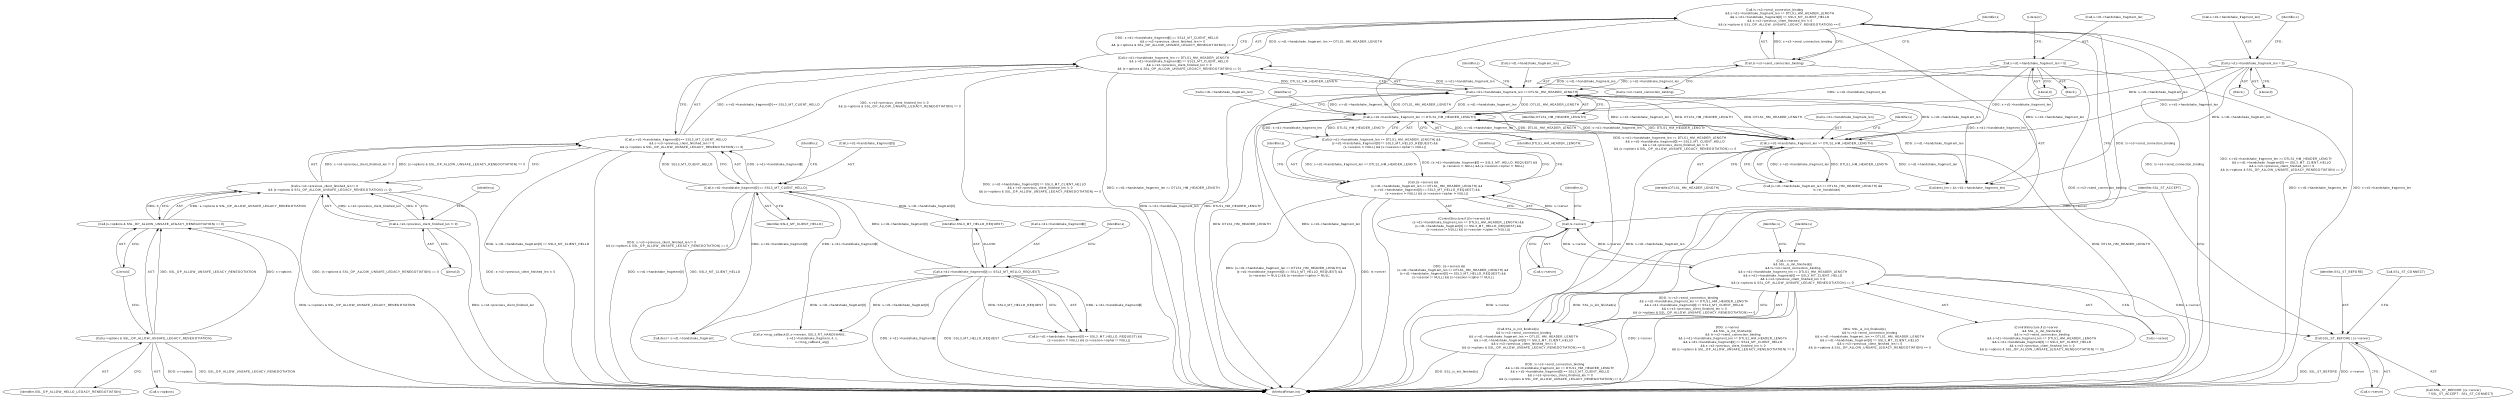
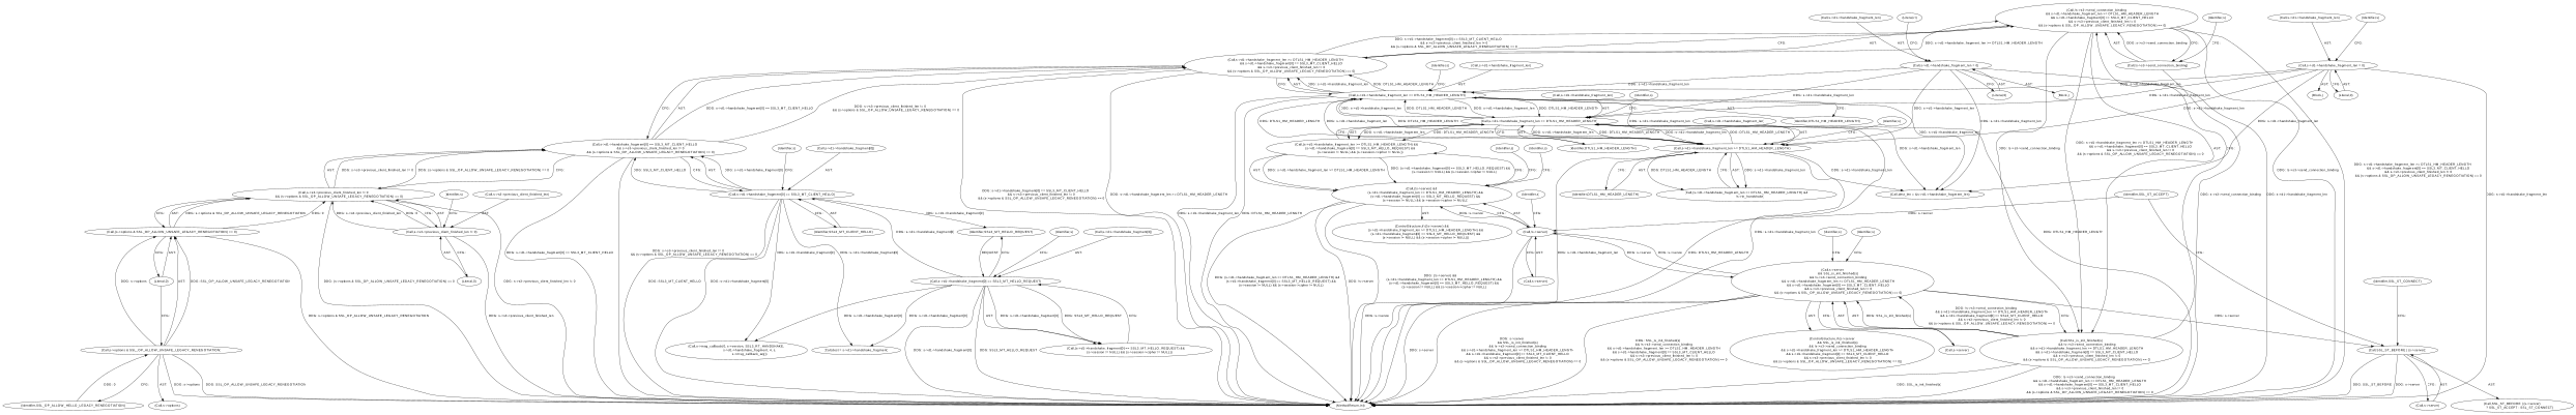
  digraph {
    fontname="Liberation Sans"
    node [fontname="Liberation Sans"]
    edge [fontname="Liberation Sans"]
    n1 [label="(Call,!s->s3->send_connection_binding\n            && s->d1->handshake_fragment_len >= DTLS1_HM_HEADER_LENGTH\n            && s->d1->handshake_fragment[0] == SSL3_MT_CLIENT_HELLO\n            && s->s3->previous_client_finished_len != 0\n            && (s->options & SSL_OP_ALLOW_UNSAFE_LEGACY_RENEGOTIATION) == 0)"]
    n2 [label="(Call,!s->s3->send_connection_binding)"]
    n3 [label="(Call,s->d1->handshake_fragment_len >= DTLS1_HM_HEADER_LENGTH\n            && s->d1->handshake_fragment[0] == SSL3_MT_CLIENT_HELLO\n            && s->s3->previous_client_finished_len != 0\n            && (s->options & SSL_OP_ALLOW_UNSAFE_LEGACY_RENEGOTIATION) == 0)"]
    n4 [label="(Call,SSL_is_init_finished(s)\n            && !s->s3->send_connection_binding\n            && s->d1->handshake_fragment_len >= DTLS1_HM_HEADER_LENGTH\n            && s->d1->handshake_fragment[0] == SSL3_MT_CLIENT_HELLO\n            && s->s3->previous_client_finished_len != 0\n            && (s->options & SSL_OP_ALLOW_UNSAFE_LEGACY_RENEGOTIATION) == 0)"]
    n5 [label="(MethodReturn,int)"]
-   n6 [label="(Call,s->s3->send_connection_binding)"]
    n7 [label="(Call,s->d1->handshake_fragment_len >= DTLS1_HM_HEADER_LENGTH)"]
    n8 [label="(Call,s->d1->handshake_fragment[0] == SSL3_MT_CLIENT_HELLO\n            && s->s3->previous_client_finished_len != 0\n            && (s->options & SSL_OP_ALLOW_UNSAFE_LEGACY_RENEGOTIATION) == 0)"]
    n9 [label="(Call,s->server\n            && SSL_is_init_finished(s)\n            && !s->s3->send_connection_binding\n            && s->d1->handshake_fragment_len >= DTLS1_HM_HEADER_LENGTH\n            && s->d1->handshake_fragment[0] == SSL3_MT_CLIENT_HELLO\n            && s->s3->previous_client_finished_len != 0\n            && (s->options & SSL_OP_ALLOW_UNSAFE_LEGACY_RENEGOTIATION) == 0)"]
    n10 [label="(Call,s->d1->handshake_fragment_len >= DTLS1_HM_HEADER_LENGTH)"]
    n11 [label="(Call,s->d1->handshake_fragment_len >= DTLS1_HM_HEADER_LENGTH)"]
    n12 [label="(Identifier,DTLS1_HM_HEADER_LENGTH)"]
    n13 [label="(Call,dest_len = &s->d1->handshake_fragment_len)"]
    n14 [label="(Call,s->d1->handshake_fragment[0] == SSL3_MT_CLIENT_HELLO)"]
    n15 [label="(Call,s->s3->previous_client_finished_len != 0\n            && (s->options & SSL_OP_ALLOW_UNSAFE_LEGACY_RENEGOTIATION) == 0)"]
    n16 [label="(Identifier,DTLS1_HM_HEADER_LENGTH)"]
    n17 [label="(Call,(s->d1->handshake_fragment_len >= DTLS1_HM_HEADER_LENGTH) &&\n        (s->d1->handshake_fragment[0] == SSL3_MT_HELLO_REQUEST) &&\n        (s->session != NULL) && (s->session->cipher != NULL))"]
    n18 [label="(Identifier,DTLS1_HM_HEADER_LENGTH)"]
    n19 [label="(Call,(s->d1->handshake_fragment_len >= DTLS1_HM_HEADER_LENGTH) &&\n        !s->in_handshake)"]
    n20 [label="(Call,s->d1->handshake_fragment_len = 0)"]
    n21 [label="(Literal,0)"]
    n22 [label="(Block,)"]
    n23 [label="(Call,(!s->server) &&\n        (s->d1->handshake_fragment_len >= DTLS1_HM_HEADER_LENGTH) &&\n        (s->d1->handshake_fragment[0] == SSL3_MT_HELLO_REQUEST) &&\n        (s->session != NULL) && (s->session->cipher != NULL))"]
    n24 [label="(Call,s->d1->handshake_fragment_len = 0)"]
    n25 [label="(Block,)"]
    n26 [label="(Literal,0)"]
    n27 [label="(Identifier,SSL3_MT_CLIENT_HELLO)"]
    n28 [label="(Call,s->msg_callback(0, s->version, SSL3_RT_HANDSHAKE,\n                            s->d1->handshake_fragment, 4, s,\n                            s->msg_callback_arg))"]
    n29 [label="(Call,dest = s->d1->handshake_fragment)"]
    n30 [label="(Identifier,SSL3_MT_HELLO_REQUEST)"]
    n31 [label="(Call,s->s3->previous_client_finished_len != 0)"]
    n32 [label="(Call,(s->options & SSL_OP_ALLOW_UNSAFE_LEGACY_RENEGOTIATION) == 0)"]
    n33 [label="(Call,s->d1->handshake_fragment[0] == SSL3_MT_HELLO_REQUEST)"]
    n34 [label="(Call,(s->d1->handshake_fragment[0] == SSL3_MT_HELLO_REQUEST) &&\n        (s->session != NULL) && (s->session->cipher != NULL))"]
    n35 [label="(Literal,0)"]
    n36 [label="(Literal,0)"]
    n37 [label="(Call,s->options & SSL_OP_ALLOW_UNSAFE_LEGACY_RENEGOTIATION)"]
    n38 [label="(Identifier,SSL_OP_ALLOW_HELLO_LEGACY_RENEGOTIATION)"]
    n39 [label="(Call,s->options)"]
    n40 [label="(Call,!s->server)"]
    n41 [label="(Call,SSL_ST_BEFORE | (s->server))"]
    n42 [label="(ControlStructure,if (s->server\n            && SSL_is_init_finished(s)\n            && !s->s3->send_connection_binding\n            && s->d1->handshake_fragment_len >= DTLS1_HM_HEADER_LENGTH\n            && s->d1->handshake_fragment[0] == SSL3_MT_CLIENT_HELLO\n            && s->s3->previous_client_finished_len != 0\n            && (s->options & SSL_OP_ALLOW_UNSAFE_LEGACY_RENEGOTIATION) == 0))"]
    n43 [label="(Call,s->server)"]
    n44 [label="(Call,s->server)"]
    n45 [label="(Call,s->server)"]
    n46 [label="(Call,SSL_ST_BEFORE | (s->server)\n                ? SSL_ST_ACCEPT : SSL_ST_CONNECT)"]
    n47 [label="(ControlStructure,if ((!s->server) &&\n        (s->d1->handshake_fragment_len >= DTLS1_HM_HEADER_LENGTH) &&\n        (s->d1->handshake_fragment[0] == SSL3_MT_HELLO_REQUEST) &&\n        (s->session != NULL) && (s->session->cipher != NULL)))"]
    n48 [label="(Call,s->d1->handshake_fragment_len)"]
    n49 [label="(Call,s->d1->handshake_fragment_len)"]
    n50 [label="(Identifier,s)"]
    n51 [label="(Identifier,s)"]
    n52 [label="(Identifier,s)"]
    n53 [label="(Identifier,s)"]
+   n54 [label="(Call,s->s3->previous_client_finished_len)"]
    n55 [label="(Call,s->d1->handshake_fragment_len)"]
    n56 [label="(Identifier,s)"]
    n57 [label="(Identifier,s)"]
-   n58 [label="(Identifier,SSL_ST_BEFORE)"]
    n59 [label="(Identifier,SSL_ST_ACCEPT)"]
    n60 [label="(Identifier,s)"]
    n61 [label="(Literal,rr)"]
-   n62 [label="(Call,SSL_ST_CONNECT)"]
+   n62 [label="(Identifier,SSL_ST_CONNECT)"]
    n63 [label="(Call,s->d1->handshake_fragment[0])"]
    n64 [label="(Identifier,s)"]
    n65 [label="(Call,s->d1->handshake_fragment_len)"]
    n66 [label="(Identifier,s)"]
    n67 [label="(Call,s->d1->handshake_fragment_len)"]
    n68 [label="(Identifier,s)"]
    n69 [label="(Identifier,s)"]
    n70 [label="(Identifier,s)"]
    n71 [label="(Identifier,s)"]
    n72 [label="(Call,s->d1->handshake_fragment[0])"]
    n1 -> n2 [label="CFG: "]
    n1 -> n3 [label="CFG: "]
    n1 -> n4 [label="AST: "]
    n1 -> n4 [label="DDG: !s->s3->send_connection_binding"]
    n1 -> n4 [label="DDG: s->d1->handshake_fragment_len >= DTLS1_HM_HEADER_LENGTH\n            && s->d1->handshake_fragment[0] == SSL3_MT_CLIENT_HELLO\n            && s->s3->previous_client_finished_len != 0\n            && (s->options & SSL_OP_ALLOW_UNSAFE_LEGACY_RENEGOTIATION) == 0"]
    n1 -> n5 [label="DDG: !s->s3->send_connection_binding"]
    n1 -> n5 [label="DDG: s->d1->handshake_fragment_len >= DTLS1_HM_HEADER_LENGTH\n            && s->d1->handshake_fragment[0] == SSL3_MT_CLIENT_HELLO\n            && s->s3->previous_client_finished_len != 0\n            && (s->options & SSL_OP_ALLOW_UNSAFE_LEGACY_RENEGOTIATION) == 0"]
    n2 -> n1 [label="AST: "]
    n2 -> n1 [label="DDG: s->s3->send_connection_binding"]
    n2 -> n5 [label="DDG: s->s3->send_connection_binding"]
-   n2 -> n6 [label="CFG: "]
    n3 -> n1 [label="AST: "]
    n3 -> n1 [label="DDG: s->d1->handshake_fragment_len >= DTLS1_HM_HEADER_LENGTH"]
    n3 -> n1 [label="DDG: s->d1->handshake_fragment[0] == SSL3_MT_CLIENT_HELLO\n            && s->s3->previous_client_finished_len != 0\n            && (s->options & SSL_OP_ALLOW_UNSAFE_LEGACY_RENEGOTIATION) == 0"]
    n3 -> n5 [label="DDG: s->d1->handshake_fragment[0] == SSL3_MT_CLIENT_HELLO\n            && s->s3->previous_client_finished_len != 0\n            && (s->options & SSL_OP_ALLOW_UNSAFE_LEGACY_RENEGOTIATION) == 0"]
    n3 -> n5 [label="DDG: s->d1->handshake_fragment_len >= DTLS1_HM_HEADER_LENGTH"]
    n3 -> n7 [label="CFG: "]
    n3 -> n8 [label="CFG: "]
    n4 -> n1 [label="CFG: "]
    n4 -> n5 [label="DDG: SSL_is_init_finished(s)"]
    n4 -> n5 [label="DDG: !s->s3->send_connection_binding\n            && s->d1->handshake_fragment_len >= DTLS1_HM_HEADER_LENGTH\n            && s->d1->handshake_fragment[0] == SSL3_MT_CLIENT_HELLO\n            && s->s3->previous_client_finished_len != 0\n            && (s->options & SSL_OP_ALLOW_UNSAFE_LEGACY_RENEGOTIATION) == 0"]
    n4 -> n9 [label="AST: "]
    n4 -> n9 [label="DDG: SSL_is_init_finished(s)"]
    n4 -> n9 [label="DDG: !s->s3->send_connection_binding\n            && s->d1->handshake_fragment_len >= DTLS1_HM_HEADER_LENGTH\n            && s->d1->handshake_fragment[0] == SSL3_MT_CLIENT_HELLO\n            && s->s3->previous_client_finished_len != 0\n            && (s->options & SSL_OP_ALLOW_UNSAFE_LEGACY_RENEGOTIATION) == 0"]
-   n6 -> n2 [label="AST: "]
    n7 -> n3 [label="AST: "]
    n7 -> n3 [label="DDG: s->d1->handshake_fragment_len"]
    n7 -> n3 [label="DDG: DTLS1_HM_HEADER_LENGTH"]
    n7 -> n5 [label="DDG: s->d1->handshake_fragment_len"]
    n7 -> n5 [label="DDG: DTLS1_HM_HEADER_LENGTH"]
    n7 -> n10 [label="DDG: s->d1->handshake_fragment_len"]
    n7 -> n10 [label="DDG: DTLS1_HM_HEADER_LENGTH"]
    n7 -> n11 [label="DDG: s->d1->handshake_fragment_len"]
    n7 -> n11 [label="DDG: DTLS1_HM_HEADER_LENGTH"]
    n7 -> n12 [label="CFG: "]
    n7 -> n13 [label="DDG: s->d1->handshake_fragment_len"]
    n8 -> n3 [label="AST: "]
    n8 -> n3 [label="DDG: s->d1->handshake_fragment[0] == SSL3_MT_CLIENT_HELLO"]
    n8 -> n3 [label="DDG: s->s3->previous_client_finished_len != 0\n            && (s->options & SSL_OP_ALLOW_UNSAFE_LEGACY_RENEGOTIATION) == 0"]
    n8 -> n5 [label="DDG: s->d1->handshake_fragment[0] == SSL3_MT_CLIENT_HELLO"]
    n8 -> n5 [label="DDG: s->s3->previous_client_finished_len != 0\n            && (s->options & SSL_OP_ALLOW_UNSAFE_LEGACY_RENEGOTIATION) == 0"]
    n8 -> n14 [label="CFG: "]
    n8 -> n15 [label="CFG: "]
    n9 -> n4 [label="CFG: "]
    n9 -> n5 [label="DDG: s->server"]
    n9 -> n5 [label="DDG: s->server\n            && SSL_is_init_finished(s)\n            && !s->s3->send_connection_binding\n            && s->d1->handshake_fragment_len >= DTLS1_HM_HEADER_LENGTH\n            && s->d1->handshake_fragment[0] == SSL3_MT_CLIENT_HELLO\n            && s->s3->previous_client_finished_len != 0\n            && (s->options & SSL_OP_ALLOW_UNSAFE_LEGACY_RENEGOTIATION) == 0"]
    n9 -> n5 [label="DDG: SSL_is_init_finished(s)\n            && !s->s3->send_connection_binding\n            && s->d1->handshake_fragment_len >= DTLS1_HM_HEADER_LENGTH\n            && s->d1->handshake_fragment[0] == SSL3_MT_CLIENT_HELLO\n            && s->s3->previous_client_finished_len != 0\n            && (s->options & SSL_OP_ALLOW_UNSAFE_LEGACY_RENEGOTIATION) == 0"]
    n9 -> n40 [label="DDG: s->server"]
    n9 -> n41 [label="DDG: s->server"]
    n9 -> n42 [label="AST: "]
    n9 -> n43 [label="CFG: "]
    n10 -> n5 [label="DDG: s->d1->handshake_fragment_len"]
    n10 -> n5 [label="DDG: DTLS1_HM_HEADER_LENGTH"]
    n10 -> n7 [label="DDG: s->d1->handshake_fragment_len"]
    n10 -> n7 [label="DDG: DTLS1_HM_HEADER_LENGTH"]
    n10 -> n11 [label="DDG: s->d1->handshake_fragment_len"]
    n10 -> n11 [label="DDG: DTLS1_HM_HEADER_LENGTH"]
    n10 -> n13 [label="DDG: s->d1->handshake_fragment_len"]
    n10 -> n16 [label="CFG: "]
    n10 -> n17 [label="AST: "]
    n10 -> n17 [label="DDG: s->d1->handshake_fragment_len"]
    n10 -> n17 [label="DDG: DTLS1_HM_HEADER_LENGTH"]
    n11 -> n5 [label="DDG: s->d1->handshake_fragment_len"]
    n11 -> n5 [label="DDG: DTLS1_HM_HEADER_LENGTH"]
    n11 -> n7 [label="DDG: s->d1->handshake_fragment_len"]
    n11 -> n7 [label="DDG: DTLS1_HM_HEADER_LENGTH"]
    n11 -> n10 [label="DDG: s->d1->handshake_fragment_len"]
    n11 -> n10 [label="DDG: DTLS1_HM_HEADER_LENGTH"]
    n11 -> n13 [label="DDG: s->d1->handshake_fragment_len"]
    n11 -> n18 [label="CFG: "]
    n11 -> n19 [label="AST: "]
    n11 -> n19 [label="DDG: s->d1->handshake_fragment_len"]
    n11 -> n19 [label="DDG: DTLS1_HM_HEADER_LENGTH"]
    n12 -> n7 [label="AST: "]
    n14 -> n5 [label="DDG: s->d1->handshake_fragment[0]"]
    n14 -> n5 [label="DDG: SSL3_MT_CLIENT_HELLO"]
    n14 -> n8 [label="AST: "]
    n14 -> n8 [label="DDG: s->d1->handshake_fragment[0]"]
    n14 -> n8 [label="DDG: SSL3_MT_CLIENT_HELLO"]
    n14 -> n27 [label="CFG: "]
    n14 -> n28 [label="DDG: s->d1->handshake_fragment[0]"]
    n14 -> n29 [label="DDG: s->d1->handshake_fragment[0]"]
    n14 -> n30 [label="DDG: s->d1->handshake_fragment[0]"]
    n15 -> n5 [label="DDG: (s->options & SSL_OP_ALLOW_UNSAFE_LEGACY_RENEGOTIATION) == 0"]
    n15 -> n5 [label="DDG: s->s3->previous_client_finished_len != 0"]
    n15 -> n8 [label="AST: "]
    n15 -> n8 [label="DDG: s->s3->previous_client_finished_len != 0"]
    n15 -> n8 [label="DDG: (s->options & SSL_OP_ALLOW_UNSAFE_LEGACY_RENEGOTIATION) == 0"]
    n15 -> n31 [label="CFG: "]
    n15 -> n32 [label="CFG: "]
    n16 -> n10 [label="AST: "]
    n17 -> n10 [label="CFG: "]
    n17 -> n23 [label="AST: "]
    n17 -> n23 [label="DDG: s->d1->handshake_fragment_len >= DTLS1_HM_HEADER_LENGTH"]
    n17 -> n23 [label="DDG: (s->d1->handshake_fragment[0] == SSL3_MT_HELLO_REQUEST) &&\n        (s->session != NULL) && (s->session->cipher != NULL)"]
    n18 -> n11 [label="AST: "]
    n19 -> n11 [label="CFG: "]
    n20 -> n5 [label="DDG: s->d1->handshake_fragment_len"]
    n20 -> n7 [label="DDG: s->d1->handshake_fragment_len"]
    n20 -> n10 [label="DDG: s->d1->handshake_fragment_len"]
    n20 -> n11 [label="DDG: s->d1->handshake_fragment_len"]
    n20 -> n13 [label="DDG: s->d1->handshake_fragment_len"]
    n20 -> n21 [label="CFG: "]
    n20 -> n22 [label="AST: "]
    n21 -> n20 [label="AST: "]
    n23 -> n5 [label="DDG: (s->d1->handshake_fragment_len >= DTLS1_HM_HEADER_LENGTH) &&\n        (s->d1->handshake_fragment[0] == SSL3_MT_HELLO_REQUEST) &&\n        (s->session != NULL) && (s->session->cipher != NULL)"]
    n23 -> n5 [label="DDG: !s->server"]
    n23 -> n5 [label="DDG: (!s->server) &&\n        (s->d1->handshake_fragment_len >= DTLS1_HM_HEADER_LENGTH) &&\n        (s->d1->handshake_fragment[0] == SSL3_MT_HELLO_REQUEST) &&\n        (s->session != NULL) && (s->session->cipher != NULL)"]
    n23 -> n17 [label="CFG: "]
    n23 -> n40 [label="CFG: "]
    n23 -> n47 [label="AST: "]
    n24 -> n5 [label="DDG: s->d1->handshake_fragment_len"]
    n24 -> n7 [label="DDG: s->d1->handshake_fragment_len"]
    n24 -> n10 [label="DDG: s->d1->handshake_fragment_len"]
    n24 -> n11 [label="DDG: s->d1->handshake_fragment_len"]
    n24 -> n13 [label="DDG: s->d1->handshake_fragment_len"]
    n24 -> n25 [label="AST: "]
    n24 -> n26 [label="CFG: "]
    n26 -> n24 [label="AST: "]
    n27 -> n14 [label="AST: "]
-   n30 -> n33 [label="AST: "]
+   n30 -> n33 [label="REQUEST: "]
    n31 -> n5 [label="DDG: s->s3->previous_client_finished_len"]
    n31 -> n15 [label="AST: "]
    n31 -> n15 [label="DDG: s->s3->previous_client_finished_len"]
    n31 -> n15 [label="DDG: 0"]
    n31 -> n35 [label="CFG: "]
    n32 -> n5 [label="DDG: s->options & SSL_OP_ALLOW_UNSAFE_LEGACY_RENEGOTIATION"]
    n32 -> n15 [label="AST: "]
    n32 -> n15 [label="DDG: s->options & SSL_OP_ALLOW_UNSAFE_LEGACY_RENEGOTIATION"]
    n32 -> n15 [label="DDG: 0"]
    n32 -> n36 [label="CFG: "]
    n33 -> n5 [label="DDG: s->d1->handshake_fragment[0]"]
    n33 -> n5 [label="DDG: SSL3_MT_HELLO_REQUEST"]
    n33 -> n14 [label="DDG: s->d1->handshake_fragment[0]"]
    n33 -> n28 [label="DDG: s->d1->handshake_fragment[0]"]
    n33 -> n29 [label="DDG: s->d1->handshake_fragment[0]"]
-   n33 -> n30 [label="ALLOW: "]
+   n33 -> n30 [label="CFG: "]
    n33 -> n34 [label="AST: "]
    n33 -> n34 [label="DDG: s->d1->handshake_fragment[0]"]
    n33 -> n34 [label="DDG: SSL3_MT_HELLO_REQUEST"]
    n34 -> n33 [label="CFG: "]
    n35 -> n31 [label="AST: "]
    n36 -> n32 [label="AST: "]
    n36 -> n37 [label="CFG: "]
    n37 -> n5 [label="DDG: s->options"]
    n37 -> n5 [label="DDG: SSL_OP_ALLOW_UNSAFE_LEGACY_RENEGOTIATION"]
    n37 -> n32 [label="AST: "]
    n37 -> n32 [label="DDG: s->options"]
    n37 -> n32 [label="DDG: SSL_OP_ALLOW_UNSAFE_LEGACY_RENEGOTIATION"]
    n37 -> n38 [label="CFG: "]
    n37 -> n39 [label="AST: "]
-   n38 -> n37 [label="AST: "]
+   n38 -> n37 [label="DDG: 0"]
    n40 -> n5 [label="DDG: s->server"]
    n40 -> n9 [label="DDG: s->server"]
    n40 -> n23 [label="AST: "]
    n40 -> n23 [label="DDG: s->server"]
    n40 -> n44 [label="CFG: "]
    n41 -> n5 [label="DDG: SSL_ST_BEFORE"]
    n41 -> n5 [label="DDG: s->server"]
    n41 -> n45 [label="CFG: "]
    n41 -> n46 [label="AST: "]
    n43 -> n9 [label="AST: "]
    n44 -> n40 [label="AST: "]
    n45 -> n41 [label="AST: "]
    n48 -> n24 [label="AST: "]
    n49 -> n10 [label="AST: "]
    n50 -> n24 [label="CFG: "]
    n51 -> n7 [label="CFG: "]
    n52 -> n23 [label="CFG: "]
    n53 -> n9 [label="CFG: "]
+   n54 -> n31 [label="AST: "]
    n55 -> n7 [label="AST: "]
    n56 -> n14 [label="CFG: "]
    n57 -> n33 [label="CFG: "]
-   n58 -> n41 [label="AST: "]
    n59 -> n40 [label="DDG: s->server"]
    n59 -> n41 [label="CFG: "]
    n60 -> n9 [label="CFG: "]
    n61 -> n20 [label="CFG: "]
    n62 -> n41 [label="CFG: "]
    n63 -> n33 [label="AST: "]
    n64 -> n2 [label="CFG: "]
    n65 -> n11 [label="AST: "]
    n66 -> n40 [label="CFG: "]
    n67 -> n20 [label="AST: "]
    n68 -> n31 [label="CFG: "]
    n69 -> n10 [label="CFG: "]
    n70 -> n23 [label="CFG: "]
    n71 -> n11 [label="CFG: "]
    n72 -> n14 [label="AST: "]
  }
